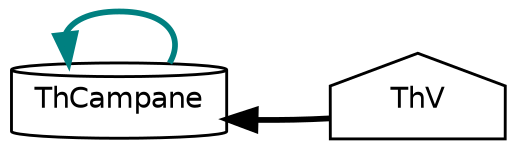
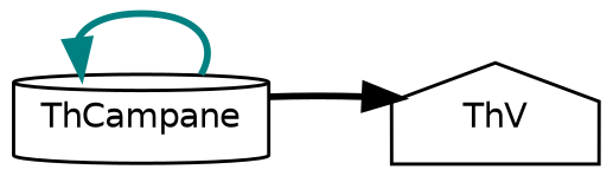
  digraph {
    rankdir=LR
    node [color=black fillcolor=white fontname=Helvetica fontsize=10 style=filled]
    edge [dir=back fontname=Helvetica fontsize=10 labelfontname=Helvetica labelfontsize=10 style=bold]
    n1 [height=0.2 label=ThCampane shape=cylinder width=0.4]
    n2 [height=0.2 label=ThV shape=house width=0.4]
    n1 -> n1 [color=teal]
-   n1 -> n2 [color=black]
+   n2 -> n1 [color=black]
  }
